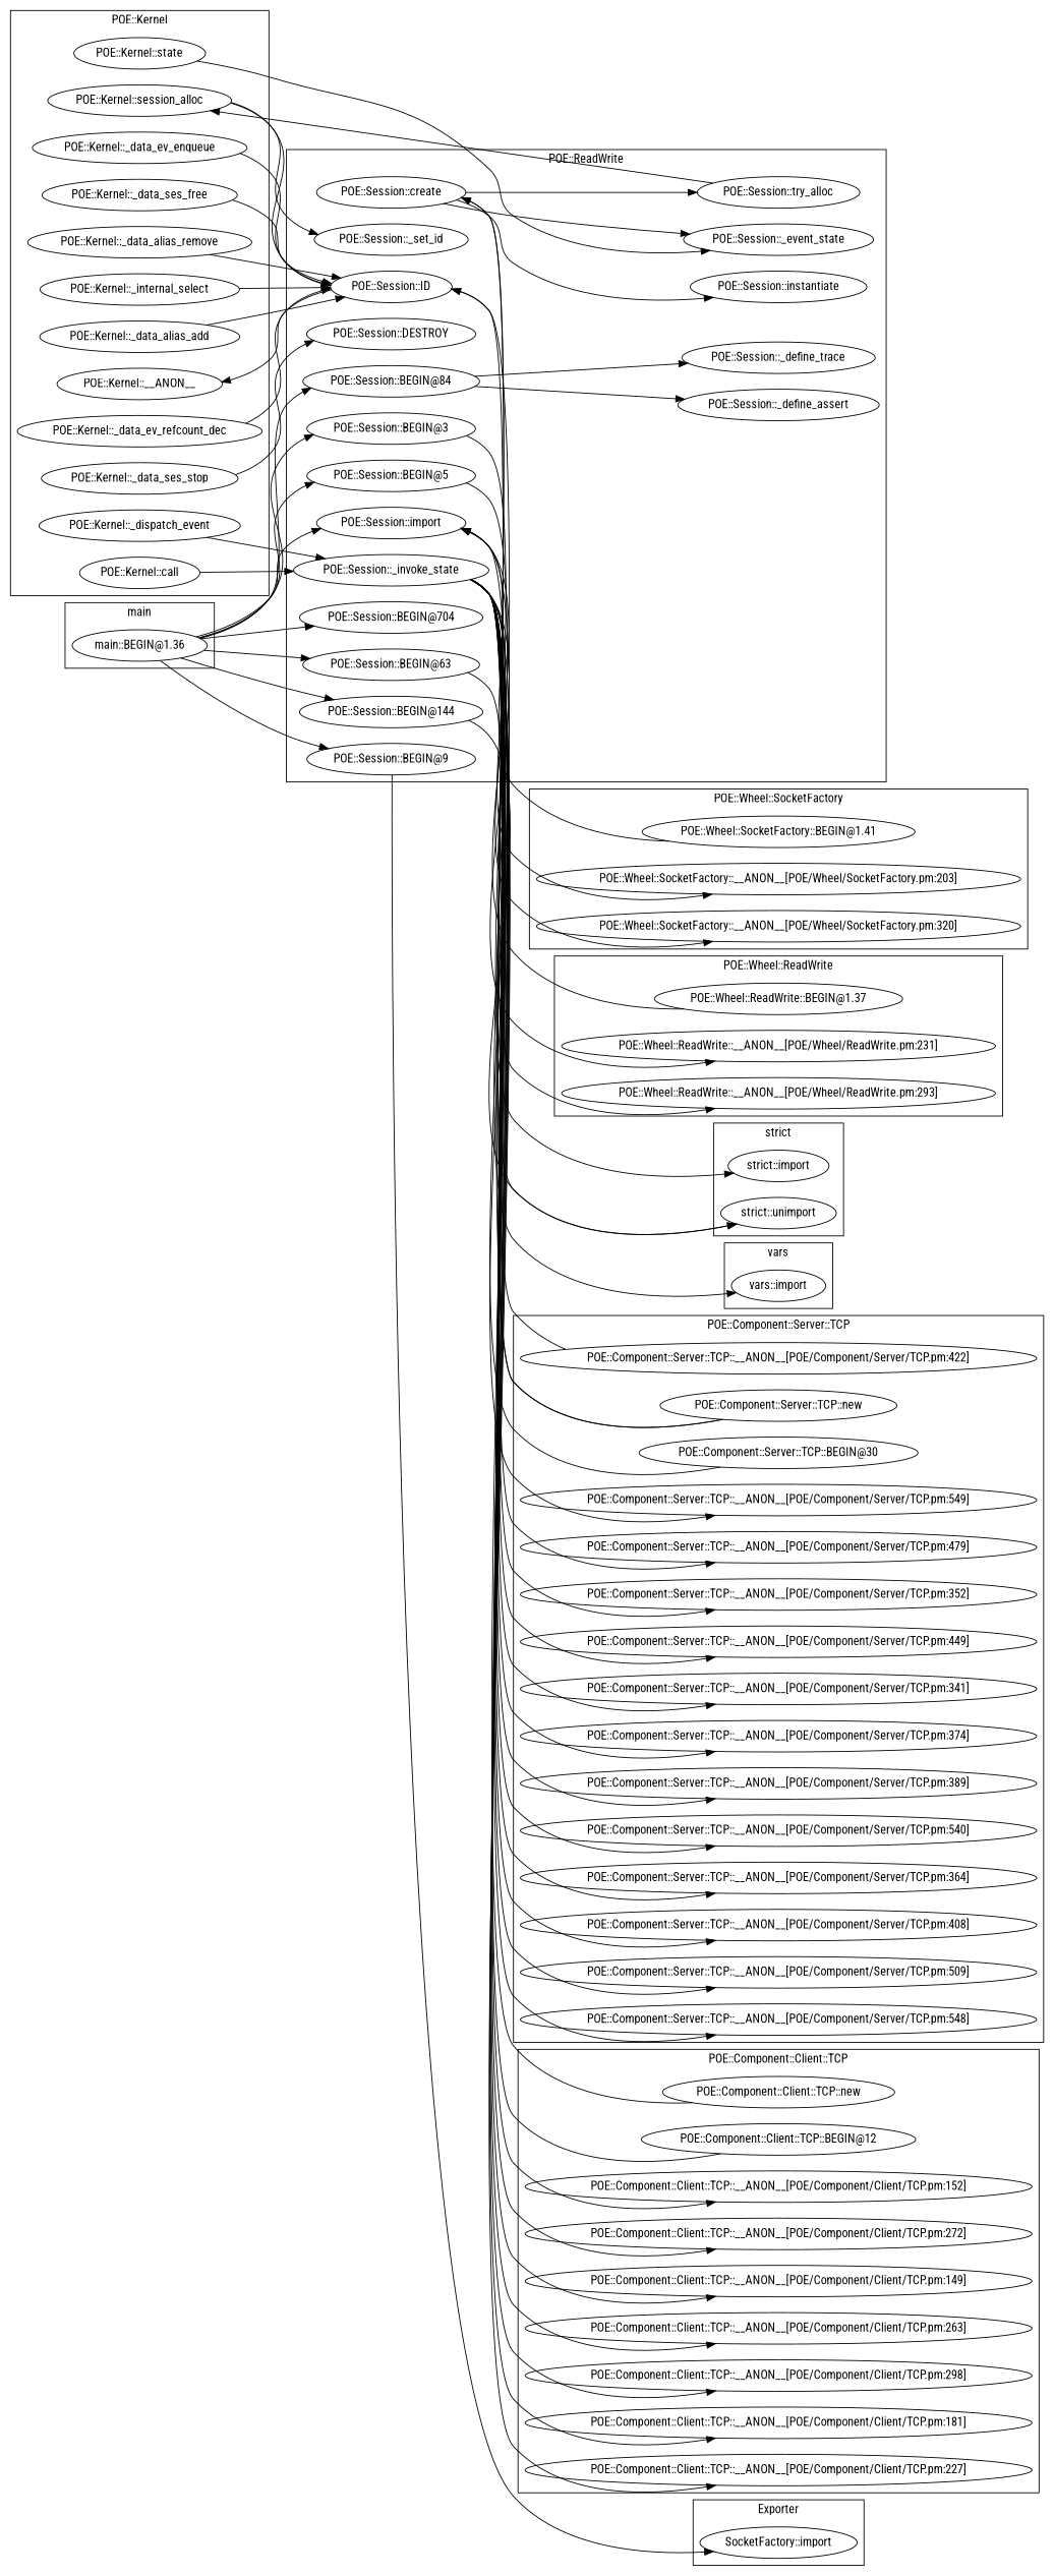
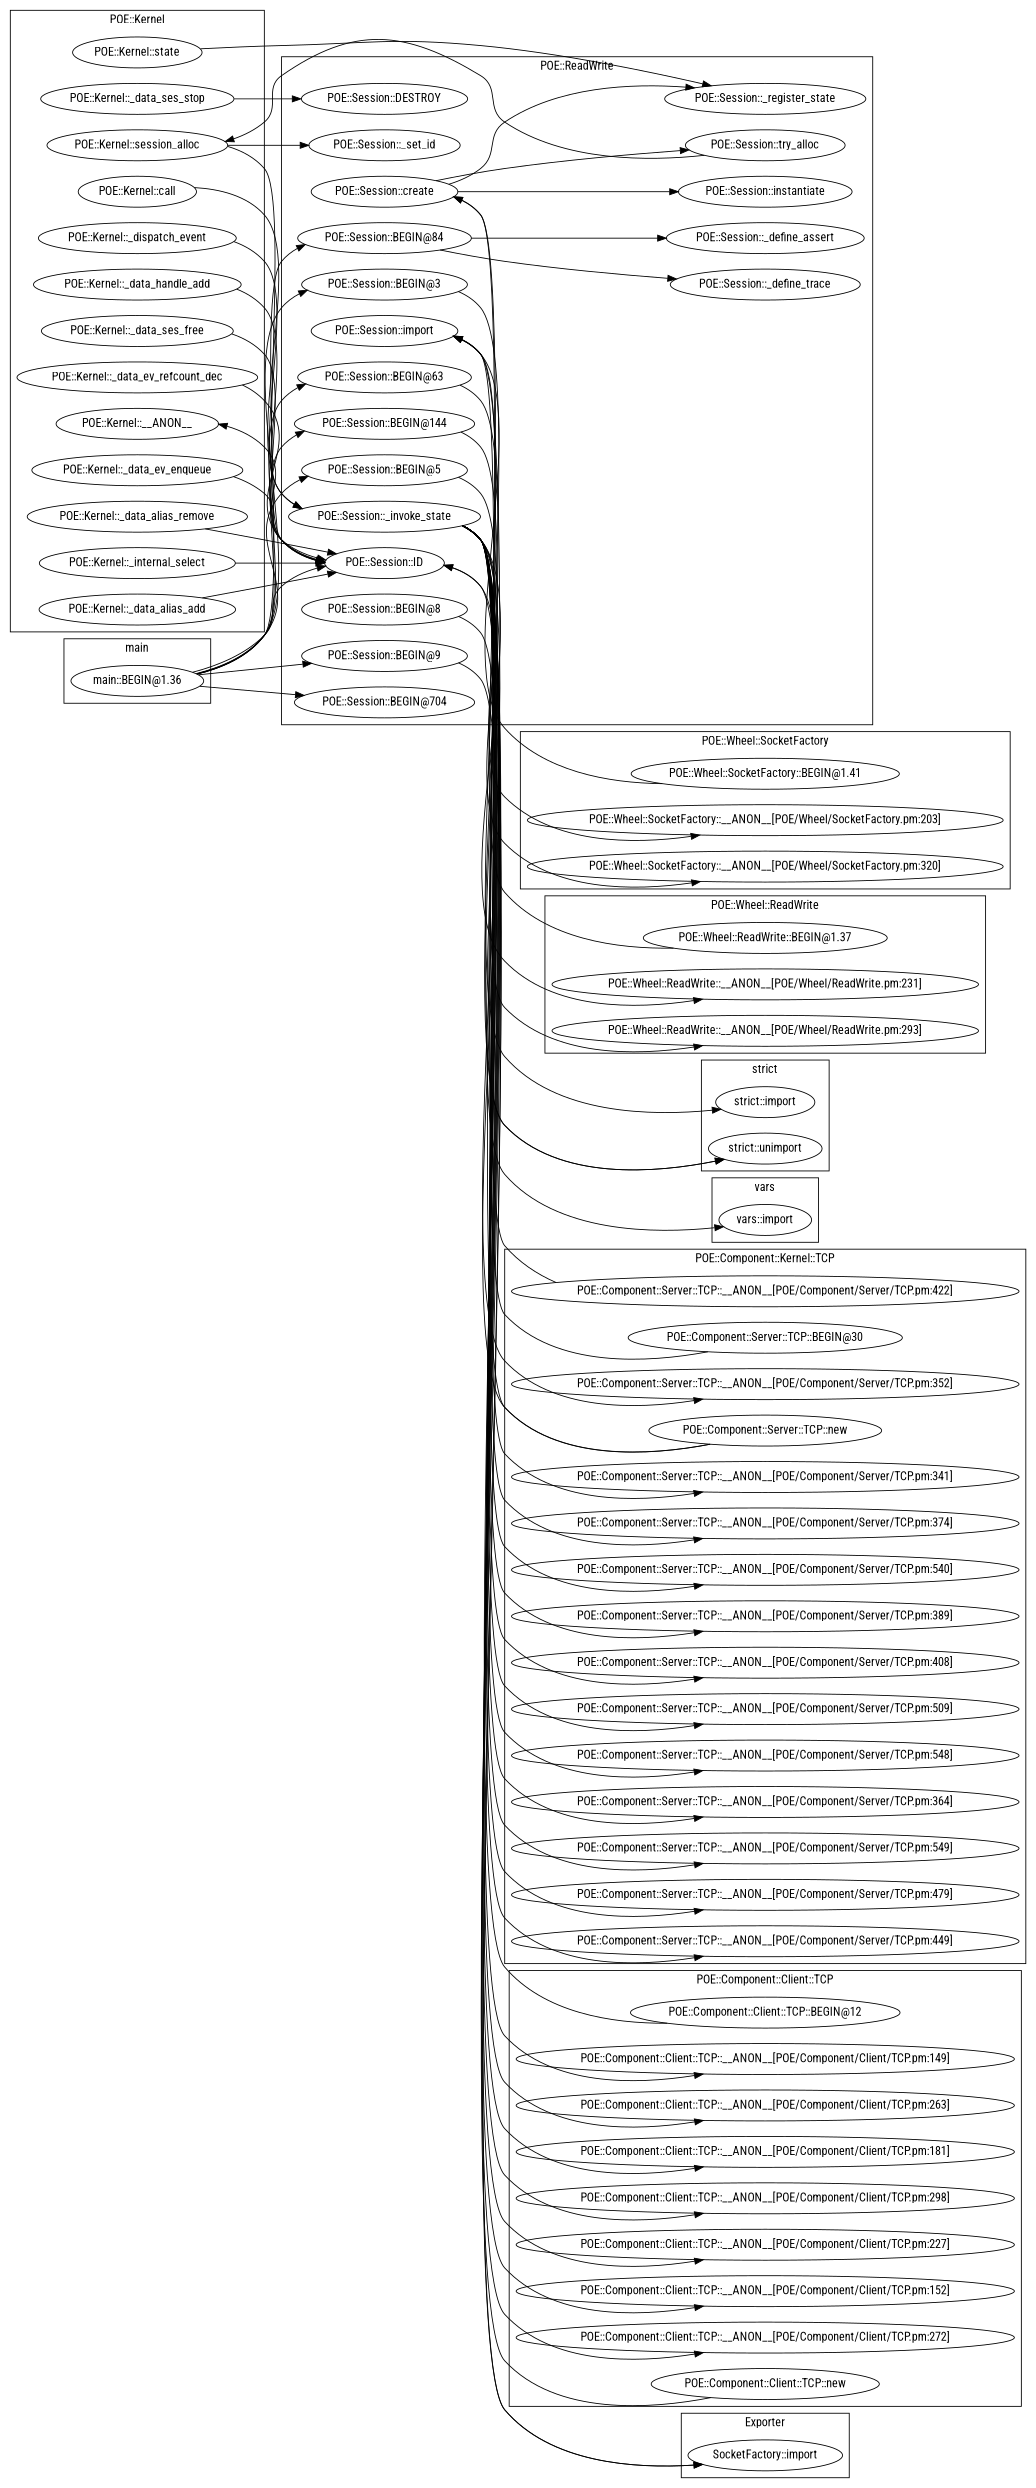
  digraph {
    fontname="Roboto Condensed"
    rankdir=LR
    node [fontname="Roboto Condensed"]
    edge [fontname="Roboto Condensed"]
    "POE::Wheel::SocketFactory::__ANON__[POE/Wheel/SocketFactory.pm:203]"
    "POE::Wheel::SocketFactory::__ANON__[POE/Wheel/SocketFactory.pm:320]"
    "POE::Wheel::SocketFactory::BEGIN@1.41"
    "POE::Wheel::ReadWrite::__ANON__[POE/Wheel/ReadWrite.pm:231]"
    "POE::Wheel::ReadWrite::BEGIN@1.37"
    "POE::Wheel::ReadWrite::__ANON__[POE/Wheel/ReadWrite.pm:293]"
    "main::BEGIN@1.36"
    "vars::import"
    "POE::Session::BEGIN@3"
    "POE::Session::_define_assert"
    "POE::Session::BEGIN@5"
    "POE::Session::BEGIN@84"
    "POE::Session::import"
    "POE::Session::try_alloc"
    "POE::Session::_invoke_state"
    "POE::Session::BEGIN@63"
+   "POE::Session::BEGIN@8"
    "POE::Session::ID"
    "POE::Session::BEGIN@144"
    "POE::Session::BEGIN@704"
-   "POE::Session::_register_state" [label="POE::Session::_event_state"]
+   "POE::Session::_register_state"
    "POE::Session::create"
    "POE::Session::DESTROY"
    "POE::Session::_define_trace"
    "POE::Session::_set_id"
    "POE::Session::BEGIN@9"
    "POE::Session::instantiate"
    "strict::unimport"
    "strict::import"
    n30 [label="SocketFactory::import"]
    "POE::Component::Server::TCP::__ANON__[POE/Component/Server/TCP.pm:389]"
    "POE::Component::Server::TCP::__ANON__[POE/Component/Server/TCP.pm:540]"
    "POE::Component::Server::TCP::__ANON__[POE/Component/Server/TCP.pm:364]"
    "POE::Component::Server::TCP::__ANON__[POE/Component/Server/TCP.pm:408]"
    "POE::Component::Server::TCP::new"
    "POE::Component::Server::TCP::__ANON__[POE/Component/Server/TCP.pm:548]"
    "POE::Component::Server::TCP::__ANON__[POE/Component/Server/TCP.pm:549]"
    "POE::Component::Server::TCP::__ANON__[POE/Component/Server/TCP.pm:479]"
    "POE::Component::Server::TCP::__ANON__[POE/Component/Server/TCP.pm:352]"
    "POE::Component::Server::TCP::__ANON__[POE/Component/Server/TCP.pm:449]"
    "POE::Component::Server::TCP::__ANON__[POE/Component/Server/TCP.pm:422]"
    "POE::Component::Server::TCP::BEGIN@30"
    "POE::Component::Server::TCP::__ANON__[POE/Component/Server/TCP.pm:509]"
    "POE::Component::Server::TCP::__ANON__[POE/Component/Server/TCP.pm:341]"
    "POE::Component::Server::TCP::__ANON__[POE/Component/Server/TCP.pm:374]"
    "POE::Kernel::_data_ses_stop"
    "POE::Kernel::_data_alias_remove"
    "POE::Kernel::_internal_select"
    "POE::Kernel::_data_alias_add"
    "POE::Kernel::state"
    "POE::Kernel::call"
    "POE::Kernel::_data_ev_refcount_dec"
    "POE::Kernel::session_alloc"
    "POE::Kernel::_data_ev_enqueue"
    "POE::Kernel::_dispatch_event"
    "POE::Kernel::_data_ses_free"
    "POE::Kernel::__ANON__"
+   "POE::Kernel::_data_handle_add"
    "POE::Component::Client::TCP::__ANON__[POE/Component/Client/TCP.pm:298]"
    "POE::Component::Client::TCP::new"
    "POE::Component::Client::TCP::__ANON__[POE/Component/Client/TCP.pm:227]"
    "POE::Component::Client::TCP::__ANON__[POE/Component/Client/TCP.pm:152]"
    "POE::Component::Client::TCP::BEGIN@12"
    "POE::Component::Client::TCP::__ANON__[POE/Component/Client/TCP.pm:149]"
    "POE::Component::Client::TCP::__ANON__[POE/Component/Client/TCP.pm:263]"
    "POE::Component::Client::TCP::__ANON__[POE/Component/Client/TCP.pm:181]"
    "POE::Component::Client::TCP::__ANON__[POE/Component/Client/TCP.pm:272]"
    subgraph cluster_1 {
      label="POE::Wheel::SocketFactory"
      "POE::Wheel::SocketFactory::__ANON__[POE/Wheel/SocketFactory.pm:203]"
      "POE::Wheel::SocketFactory::__ANON__[POE/Wheel/SocketFactory.pm:320]"
      "POE::Wheel::SocketFactory::BEGIN@1.41"
    }
    subgraph cluster_2 {
      label="POE::Wheel::ReadWrite"
      "POE::Wheel::ReadWrite::__ANON__[POE/Wheel/ReadWrite.pm:231]"
      "POE::Wheel::ReadWrite::BEGIN@1.37"
      "POE::Wheel::ReadWrite::__ANON__[POE/Wheel/ReadWrite.pm:293]"
    }
    subgraph cluster_3 {
      label=main
      "main::BEGIN@1.36"
    }
    subgraph cluster_4 {
      label=vars
      "vars::import"
    }
    subgraph cluster_5 {
      label="POE::ReadWrite"
      "POE::Session::BEGIN@3"
      "POE::Session::_define_assert"
      "POE::Session::BEGIN@5"
      "POE::Session::BEGIN@84"
      "POE::Session::import"
      "POE::Session::try_alloc"
      "POE::Session::_invoke_state"
      "POE::Session::BEGIN@63"
+     "POE::Session::BEGIN@8"
      "POE::Session::ID"
      "POE::Session::BEGIN@144"
      "POE::Session::BEGIN@704"
      "POE::Session::_register_state"
      "POE::Session::create"
      "POE::Session::DESTROY"
      "POE::Session::_define_trace"
      "POE::Session::_set_id"
      "POE::Session::BEGIN@9"
      "POE::Session::instantiate"
    }
    subgraph cluster_6 {
      label="strict"
      "strict::unimport"
      "strict::import"
    }
    subgraph cluster_7 {
      label=Exporter
      n30
    }
    subgraph cluster_8 {
-     label="POE::Component::Server::TCP"
+     label="POE::Component::Kernel::TCP"
      "POE::Component::Server::TCP::__ANON__[POE/Component/Server/TCP.pm:389]"
      "POE::Component::Server::TCP::__ANON__[POE/Component/Server/TCP.pm:540]"
      "POE::Component::Server::TCP::__ANON__[POE/Component/Server/TCP.pm:364]"
      "POE::Component::Server::TCP::__ANON__[POE/Component/Server/TCP.pm:408]"
      "POE::Component::Server::TCP::new"
      "POE::Component::Server::TCP::__ANON__[POE/Component/Server/TCP.pm:548]"
      "POE::Component::Server::TCP::__ANON__[POE/Component/Server/TCP.pm:549]"
      "POE::Component::Server::TCP::__ANON__[POE/Component/Server/TCP.pm:479]"
      "POE::Component::Server::TCP::__ANON__[POE/Component/Server/TCP.pm:352]"
      "POE::Component::Server::TCP::__ANON__[POE/Component/Server/TCP.pm:449]"
      "POE::Component::Server::TCP::__ANON__[POE/Component/Server/TCP.pm:422]"
      "POE::Component::Server::TCP::BEGIN@30"
      "POE::Component::Server::TCP::__ANON__[POE/Component/Server/TCP.pm:509]"
      "POE::Component::Server::TCP::__ANON__[POE/Component/Server/TCP.pm:341]"
      "POE::Component::Server::TCP::__ANON__[POE/Component/Server/TCP.pm:374]"
    }
    subgraph cluster_9 {
      label="POE::Kernel"
      "POE::Kernel::_data_ses_stop"
      "POE::Kernel::_data_alias_remove"
      "POE::Kernel::_internal_select"
      "POE::Kernel::_data_alias_add"
      "POE::Kernel::state"
      "POE::Kernel::call"
      "POE::Kernel::_data_ev_refcount_dec"
      "POE::Kernel::session_alloc"
      "POE::Kernel::_data_ev_enqueue"
      "POE::Kernel::_dispatch_event"
      "POE::Kernel::_data_ses_free"
      "POE::Kernel::__ANON__"
+     "POE::Kernel::_data_handle_add"
    }
    subgraph cluster_10 {
      label="POE::Component::Client::TCP"
      "POE::Component::Client::TCP::__ANON__[POE/Component/Client/TCP.pm:298]"
      "POE::Component::Client::TCP::new"
      "POE::Component::Client::TCP::__ANON__[POE/Component/Client/TCP.pm:227]"
      "POE::Component::Client::TCP::__ANON__[POE/Component/Client/TCP.pm:152]"
      "POE::Component::Client::TCP::BEGIN@12"
      "POE::Component::Client::TCP::__ANON__[POE/Component/Client/TCP.pm:149]"
      "POE::Component::Client::TCP::__ANON__[POE/Component/Client/TCP.pm:263]"
      "POE::Component::Client::TCP::__ANON__[POE/Component/Client/TCP.pm:181]"
      "POE::Component::Client::TCP::__ANON__[POE/Component/Client/TCP.pm:272]"
    }
    "POE::Wheel::SocketFactory::BEGIN@1.41" -> "POE::Session::import"
    "POE::Wheel::ReadWrite::BEGIN@1.37" -> "POE::Session::import"
    "main::BEGIN@1.36" -> "POE::Session::BEGIN@3"
    "main::BEGIN@1.36" -> "POE::Session::BEGIN@5"
    "main::BEGIN@1.36" -> "POE::Session::BEGIN@84"
-   "main::BEGIN@1.36" -> "POE::Session::import"
+   "main::BEGIN@1.36" -> "POE::Session::ID"
    "main::BEGIN@1.36" -> "POE::Session::BEGIN@63"
    "main::BEGIN@1.36" -> "POE::Session::BEGIN@144"
    "main::BEGIN@1.36" -> "POE::Session::BEGIN@704"
    "main::BEGIN@1.36" -> "POE::Session::BEGIN@9"
    "POE::Session::BEGIN@3" -> "strict::import"
    "POE::Session::BEGIN@5" -> "vars::import"
    "POE::Session::BEGIN@84" -> "POE::Session::_define_assert"
    "POE::Session::BEGIN@84" -> "POE::Session::_define_trace"
    "POE::Session::try_alloc" -> "POE::Kernel::session_alloc"
    "POE::Session::_invoke_state" -> "POE::Wheel::SocketFactory::__ANON__[POE/Wheel/SocketFactory.pm:203]"
    "POE::Session::_invoke_state" -> "POE::Wheel::SocketFactory::__ANON__[POE/Wheel/SocketFactory.pm:320]"
    "POE::Session::_invoke_state" -> "POE::Wheel::ReadWrite::__ANON__[POE/Wheel/ReadWrite.pm:231]"
    "POE::Session::_invoke_state" -> "POE::Wheel::ReadWrite::__ANON__[POE/Wheel/ReadWrite.pm:293]"
    "POE::Session::_invoke_state" -> "POE::Component::Server::TCP::__ANON__[POE/Component/Server/TCP.pm:389]"
    "POE::Session::_invoke_state" -> "POE::Component::Server::TCP::__ANON__[POE/Component/Server/TCP.pm:540]"
    "POE::Session::_invoke_state" -> "POE::Component::Server::TCP::__ANON__[POE/Component/Server/TCP.pm:364]"
    "POE::Session::_invoke_state" -> "POE::Component::Server::TCP::__ANON__[POE/Component/Server/TCP.pm:408]"
    "POE::Session::_invoke_state" -> "POE::Component::Server::TCP::__ANON__[POE/Component/Server/TCP.pm:548]"
    "POE::Session::_invoke_state" -> "POE::Component::Server::TCP::__ANON__[POE/Component/Server/TCP.pm:549]"
    "POE::Session::_invoke_state" -> "POE::Component::Server::TCP::__ANON__[POE/Component/Server/TCP.pm:479]"
    "POE::Session::_invoke_state" -> "POE::Component::Server::TCP::__ANON__[POE/Component/Server/TCP.pm:352]"
    "POE::Session::_invoke_state" -> "POE::Component::Server::TCP::__ANON__[POE/Component/Server/TCP.pm:449]"
    "POE::Session::_invoke_state" -> "POE::Component::Server::TCP::__ANON__[POE/Component/Server/TCP.pm:509]"
    "POE::Session::_invoke_state" -> "POE::Component::Server::TCP::__ANON__[POE/Component/Server/TCP.pm:341]"
    "POE::Session::_invoke_state" -> "POE::Component::Server::TCP::__ANON__[POE/Component/Server/TCP.pm:374]"
    "POE::Session::_invoke_state" -> "POE::Component::Client::TCP::__ANON__[POE/Component/Client/TCP.pm:298]"
    "POE::Session::_invoke_state" -> "POE::Component::Client::TCP::__ANON__[POE/Component/Client/TCP.pm:227]"
    "POE::Session::_invoke_state" -> "POE::Component::Client::TCP::__ANON__[POE/Component/Client/TCP.pm:152]"
    "POE::Session::_invoke_state" -> "POE::Component::Client::TCP::__ANON__[POE/Component/Client/TCP.pm:149]"
    "POE::Session::_invoke_state" -> "POE::Component::Client::TCP::__ANON__[POE/Component/Client/TCP.pm:263]"
    "POE::Session::_invoke_state" -> "POE::Component::Client::TCP::__ANON__[POE/Component/Client/TCP.pm:181]"
    "POE::Session::_invoke_state" -> "POE::Component::Client::TCP::__ANON__[POE/Component/Client/TCP.pm:272]"
    "POE::Session::BEGIN@63" -> "strict::unimport"
+   "POE::Session::BEGIN@8" -> n30
    "POE::Session::ID" -> "POE::Kernel::__ANON__"
    "POE::Session::BEGIN@144" -> "strict::unimport"
    "POE::Session::create" -> "POE::Session::try_alloc"
    "POE::Session::create" -> "POE::Session::_register_state"
    "POE::Session::create" -> "POE::Session::instantiate"
    "POE::Session::BEGIN@9" -> n30
    "POE::Component::Server::TCP::new" -> "POE::Session::ID"
    "POE::Component::Server::TCP::new" -> "POE::Session::create"
    "POE::Component::Server::TCP::__ANON__[POE/Component/Server/TCP.pm:422]" -> "POE::Session::create"
    "POE::Component::Server::TCP::BEGIN@30" -> "POE::Session::import"
    "POE::Kernel::_data_ses_stop" -> "POE::Session::DESTROY"
    "POE::Kernel::_data_alias_remove" -> "POE::Session::ID"
    "POE::Kernel::_internal_select" -> "POE::Session::ID"
    "POE::Kernel::_data_alias_add" -> "POE::Session::ID"
    "POE::Kernel::state" -> "POE::Session::_register_state"
    "POE::Kernel::call" -> "POE::Session::_invoke_state"
    "POE::Kernel::_data_ev_refcount_dec" -> "POE::Session::ID"
    "POE::Kernel::session_alloc" -> "POE::Session::ID"
    "POE::Kernel::session_alloc" -> "POE::Session::_set_id"
    "POE::Kernel::_data_ev_enqueue" -> "POE::Session::ID"
    "POE::Kernel::_dispatch_event" -> "POE::Session::_invoke_state"
    "POE::Kernel::_data_ses_free" -> "POE::Session::ID"
+   "POE::Kernel::_data_handle_add" -> "POE::Session::ID"
    "POE::Component::Client::TCP::new" -> "POE::Session::ID"
    "POE::Component::Client::TCP::BEGIN@12" -> "POE::Session::import"
  }
